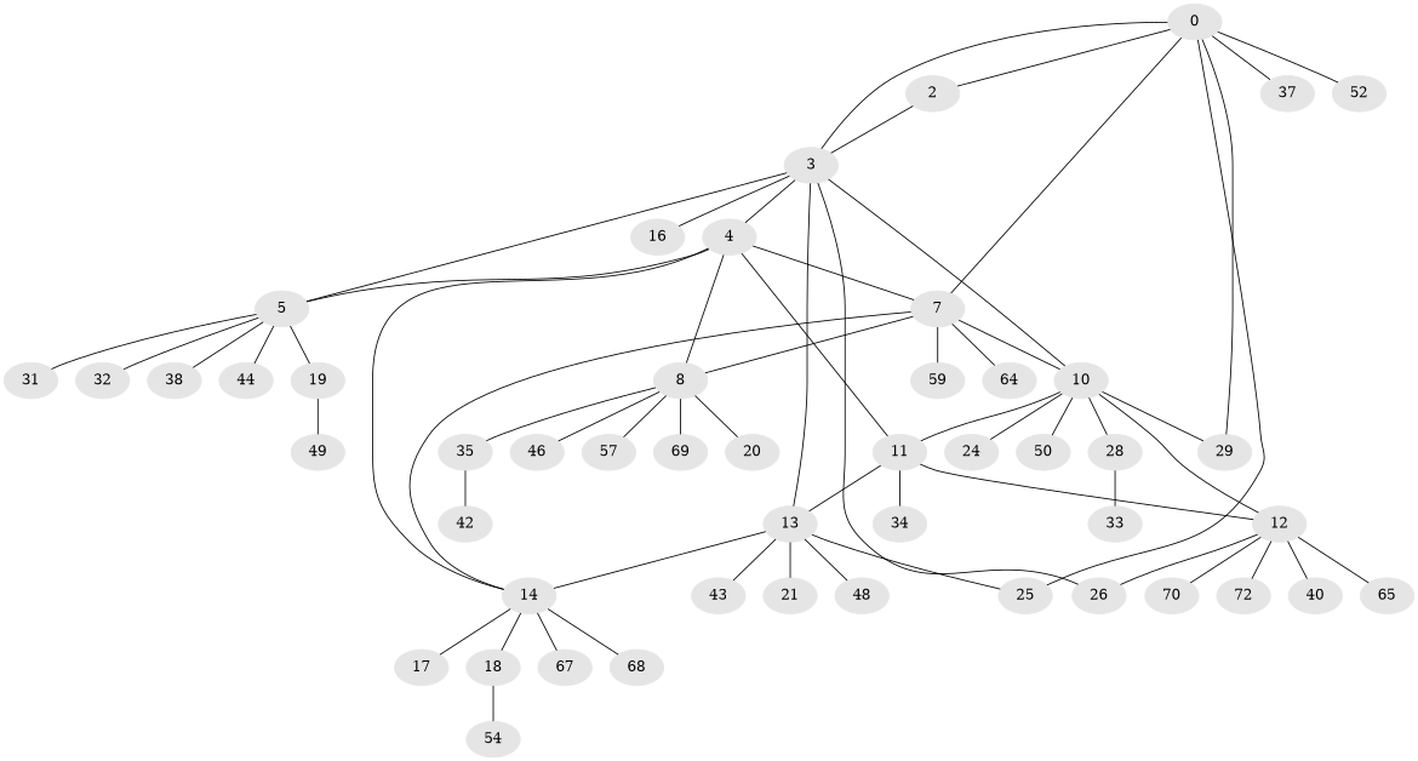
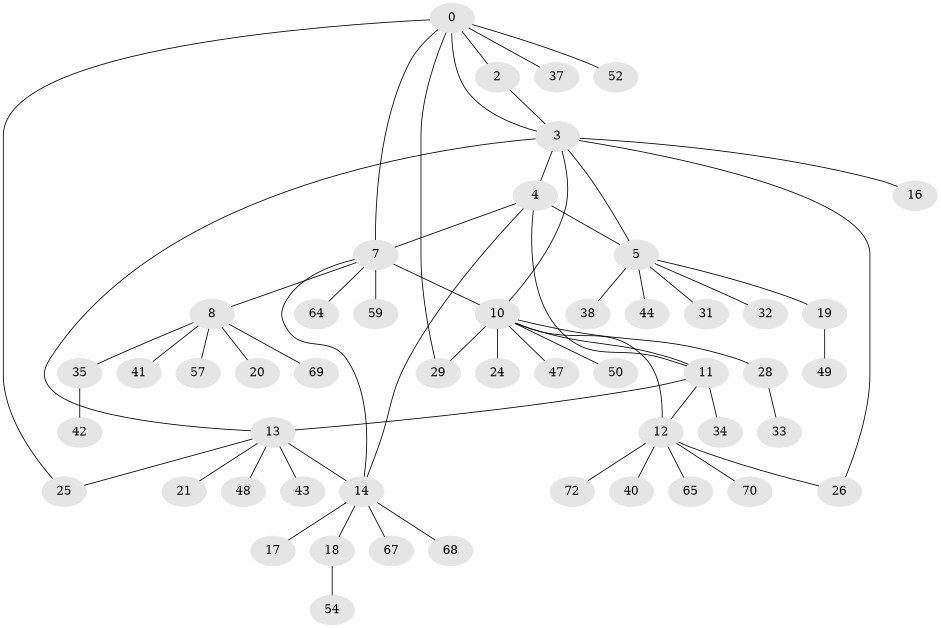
  graph {
    node [color=gray90 style=filled]
    n1 [label=0]
    2
    3 [super="+61+51+23"]
    7
    25
    29
    37
    52 [super="+56"]
    4 [super="+9"]
    5 [super="+6+27+30"]
    10
    13 [super="+15"]
    16
    26
    8
    14
    59
    64
    21 [super="+71+53"]
    11
    19 [super="+39+22+36"]
    31
    32
    38
    44
    12
    24
    28
+   47
    50
    48
    43
    20
    35 [super="+58+46"]
-   41 [label=46]
+   41
    57
    69
    34
    17 [super="+63"]
    18
    67
    68
    49
    42
    40 [super="+66"]
    65
    70
    72
    33
    54 [super="+60"]
    n1 -- 2
    n1 -- 3
    n1 -- 7
    n1 -- 25
    n1 -- 29
    n1 -- 37
    n1 -- 52
    2 -- 3
    3 -- 4
    3 -- 5
    3 -- 10
    3 -- 13
    3 -- 16
    3 -- 26
    7 -- 10
    7 -- 8
    7 -- 14
    7 -- 59
    7 -- 64
    4 -- 7
    4 -- 5 [weight=2]
-   4 -- 8
    4 -- 14
    4 -- 11
    5 -- 19
    5 -- 31
    5 -- 32
    5 -- 38
    5 -- 44
    10 -- 29
    10 -- 11
    10 -- 12
    10 -- 24
    10 -- 28
+   10 -- 47
    10 -- 50
    13 -- 25
    13 -- 14 [weight=2]
    13 -- 21
    13 -- 48
    13 -- 43
    8 -- 20
    8 -- 35
    8 -- 41
    8 -- 57
    8 -- 69
    14 -- 17
    14 -- 18
    14 -- 67
    14 -- 68
    11 -- 13
    11 -- 12
    11 -- 34
    19 -- 49
    12 -- 26
    12 -- 40
    12 -- 65
    12 -- 70
    12 -- 72
    28 -- 33
    35 -- 42
    18 -- 54
  }
